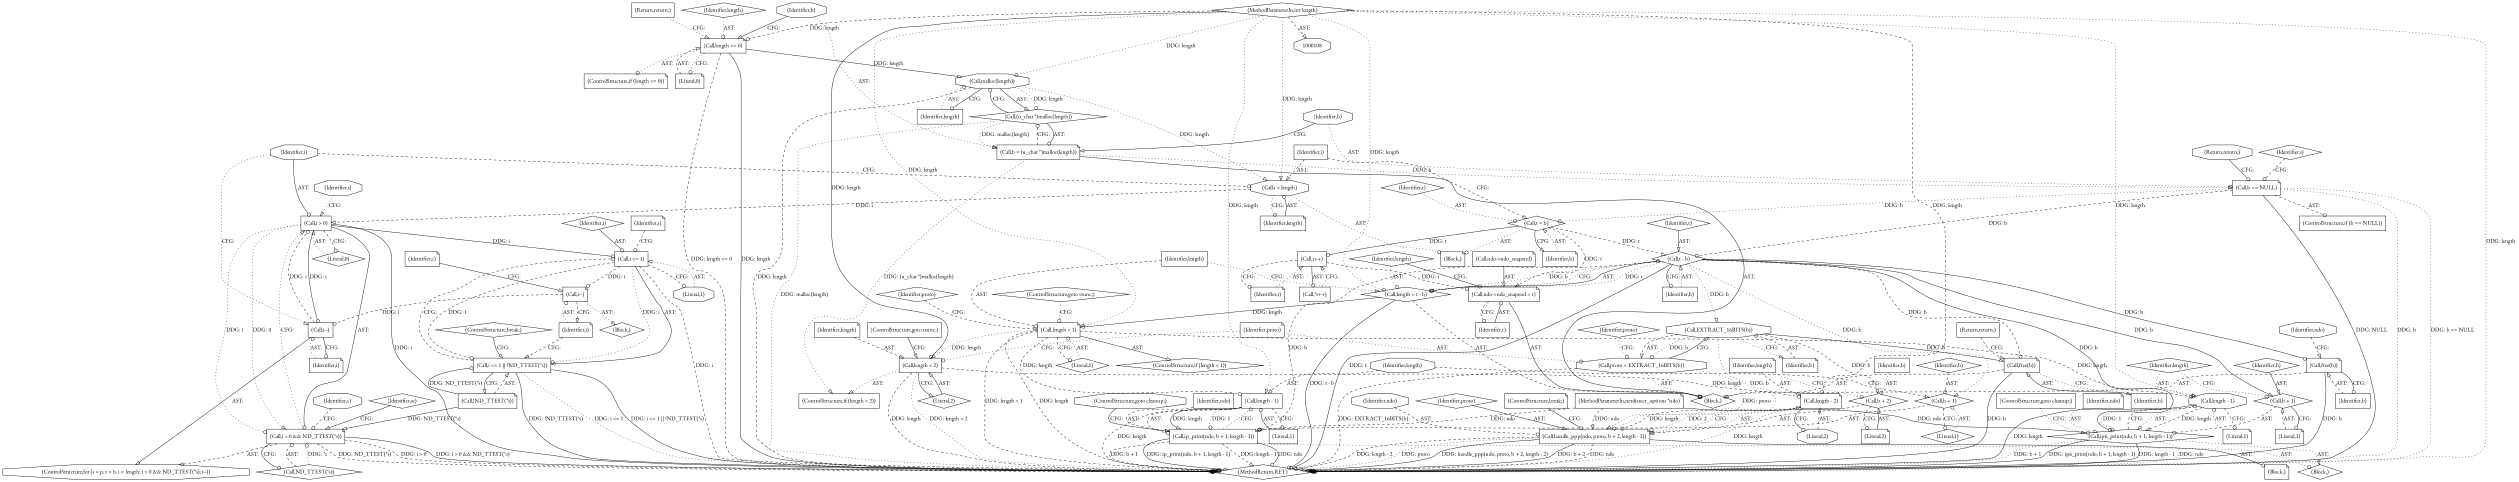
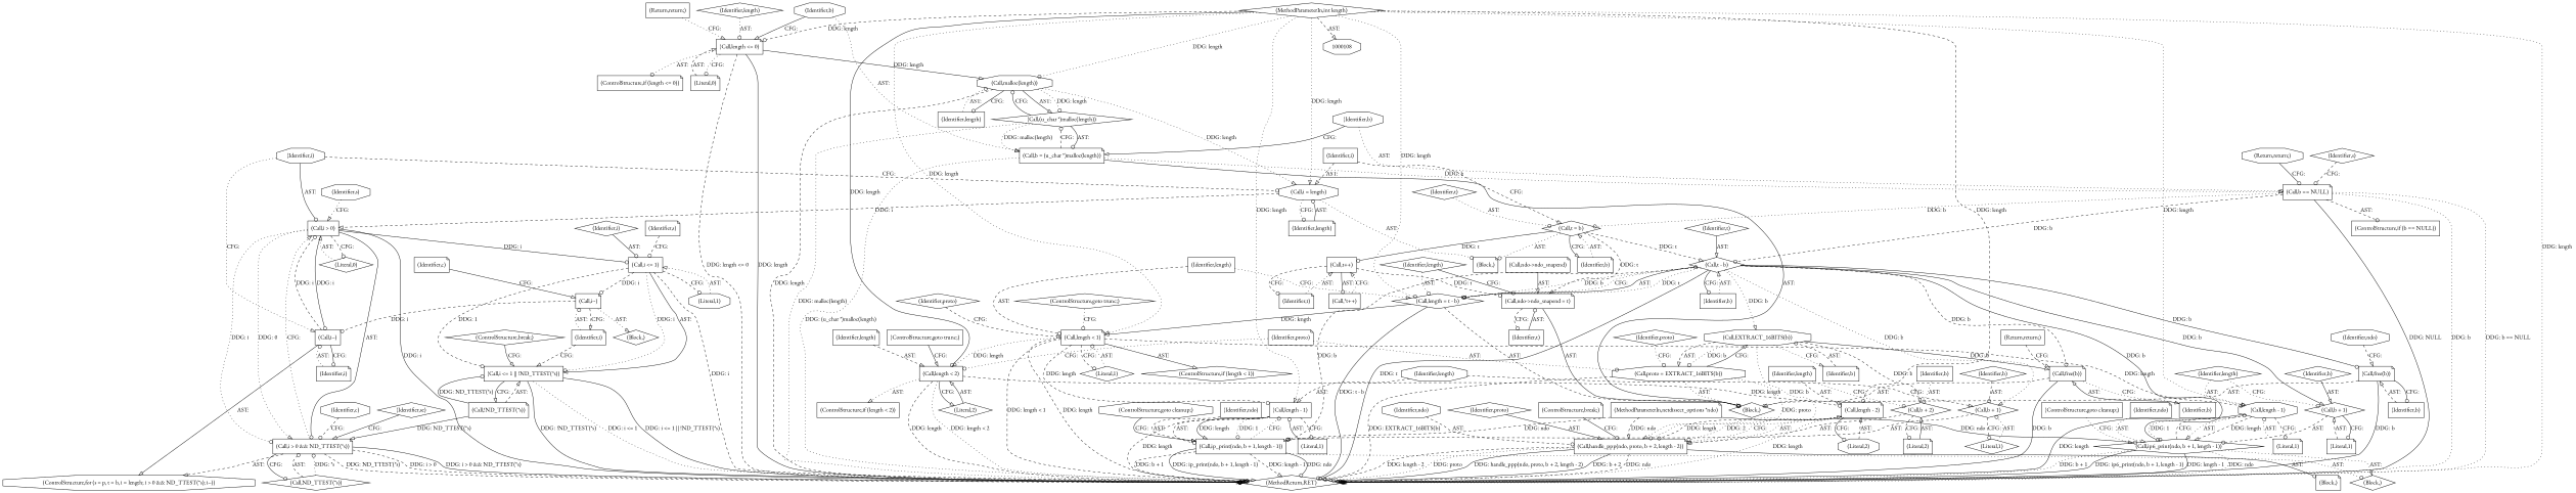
  digraph {
    fontname="EB Garamond"
    node [fontname="EB Garamond" shape=note]
    edge [arrowhead=odot fontname="EB Garamond" style=dotted]
    n1 [label="(Call,malloc(length))" shape=octagon]
    n2 [label="(Call,(u_char *)malloc(length))" shape=diamond]
    n3 [label="(Call,i = length)" shape=octagon]
    n4 [label="(MethodReturn,RET)" shape=diamond]
    n5 [label="(Identifier,length)" shape=box]
    n6 [label="(Call,b = (u_char *)malloc(length))"]
    n7 [label="(Block,)"]
    n8 [label="(Call,i > 0)" shape=box]
    n9 [label="(Identifier,length)"]
    n10 [label="(Call,length <= 0)"]
    n11 [label="(Literal,0)"]
    n12 [label="(ControlStructure,if (length <= 0))"]
    n13 [label="(MethodParameterIn,int length)" shape=diamond]
    n14 [label="(Call,length = t - b)" shape=diamond]
    n15 [label="(Call,length < 1)"]
    n16 [label="(Call,length - 1)" shape=box]
    n17 [label="(Call,length - 1)" shape=octagon]
    n18 [label="(Call,length < 2)" shape=box]
    n19 [label="(Call,length - 2)"]
    1000108 [shape=octagon]
    n21 [label="(Block,)" shape=diamond]
    n22 [label="(Call,t - b)" shape=diamond]
    n23 [label="(ControlStructure,if (length < 1))" shape=diamond]
    n24 [label="(Literal,1)" shape=diamond]
    n25 [label="(Call,ip_print(ndo, b + 1, length - 1))"]
    n26 [label="(Literal,1)" shape=box]
    n27 [label="(Call,ip6_print(ndo, b + 1, length - 1))" shape=diamond]
    n28 [label="(Literal,1)"]
    n29 [label="(Literal,2)" shape=diamond]
    n30 [label="(ControlStructure,if (length < 2))" shape=box]
    n31 [label="(Call,handle_ppp(ndo, proto, b + 2, length - 2))"]
    n32 [label="(Literal,2)" shape=octagon]
    n33 [label="(Call,b == NULL)"]
    n34 [label="(Call,t = b)" shape=diamond]
    n35 [label="(ControlStructure,if (b == NULL))" shape=box]
    n36 [label="(Call,t++)" shape=box]
    n37 [label="(Call,ndo->ndo_snapend = t)"]
    n38 [label="(Identifier,b)"]
    n39 [label="(Call,b + 1)" shape=diamond]
    n40 [label="(Call,b + 1)" shape=diamond]
    n41 [label="(Call,EXTRACT_16BITS(b))" shape=octagon]
    n42 [label="(Call,free(b))"]
    n43 [label="(Call,free(b))"]
    n44 [label="(Identifier,b)" shape=box]
    n45 [label="(Identifier,t)"]
    n46 [label="(Call,*t++)" shape=box]
    n47 [label="(Identifier,t)" shape=box]
    n48 [label="(Block,)" shape=diamond]
    n49 [label="(Literal,1)" shape=diamond]
    n50 [label="(Literal,1)"]
    n51 [label="(Call,proto = EXTRACT_16BITS(b))" shape=octagon]
    n52 [label="(Call,b + 2)" shape=diamond]
    n53 [label="(Identifier,b)"]
    n54 [label="(Identifier,b)" shape=box]
    n55 [label="(Identifier,b)" shape=box]
    n56 [label="(Block,)"]
    n57 [label="(Literal,2)"]
    n58 [label="(Call,i > 0 && ND_TTEST(*s))"]
    n59 [label="(Call,i--)" shape=box]
    n60 [label="(Call,i <= 1)" shape=box]
    n61 [label="(Literal,0)" shape=diamond]
    n62 [label="(ControlStructure,for (s = p, t = b, i = length; i > 0 && ND_TTEST(*s); i--))" shape=octagon]
    n63 [label="(Call,ND_TTEST(*s))" shape=diamond]
    n64 [label="(Identifier,i)"]
    n65 [label="(Call,i <= 1 || !ND_TTEST(*s))" shape=box]
    n66 [label="(Call,i--)"]
    n67 [label="(Literal,1)" shape=octagon]
    n68 [label="(Call,!ND_TTEST(*s))"]
    n69 [label="(Identifier,i)"]
    n70 [label="(Block,)" shape=diamond]
    n71 [label="(Return,return;)" shape=octagon]
    n72 [label="(Identifier,i)" shape=octagon]
    n73 [label="(ControlStructure,goto trunc;)" shape=box]
    n74 [label="(Identifier,proto)" shape=diamond]
    n75 [label="(Identifier,s)"]
    n76 [label="(Identifier,t)" shape=diamond]
    n77 [label="(Identifier,s)" shape=octagon]
    n78 [label="(Identifier,ndo)" shape=octagon]
    n79 [label="(Identifier,length)"]
    n80 [label="(ControlStructure,goto cleanup;)" shape=octagon]
    n81 [label="(Return,return;)" shape=box]
    n82 [label="(Identifier,length)"]
    n83 [label="(ControlStructure,break;)" shape=diamond]
    n84 [label="(Identifier,proto)" shape=diamond]
    n85 [label="(Identifier,length)" shape=diamond]
    n86 [label="(ControlStructure,goto trunc;)" shape=diamond]
    n87 [label="(Identifier,length)" shape=diamond]
    n88 [label="(Identifier,t)" shape=diamond]
    n89 [label="(Identifier,b)" shape=diamond]
    n90 [label="(ControlStructure,break;)"]
    n91 [label="(Identifier,b)" shape=octagon]
    n92 [label="(Identifier,s)" shape=diamond]
    n93 [label="(Identifier,ndo)" shape=box]
    n94 [label="(Identifier,ndo)"]
    n95 [label="(Identifier,proto)" shape=diamond]
    n96 [label="(Identifier,b)" shape=box]
    n97 [label="(Identifier,length)" shape=diamond]
    n98 [label="(Identifier,proto)"]
    n99 [label="(Identifier,length)" shape=box]
    n100 [label="(MethodParameterIn,netdissect_options *ndo)"]
    n101 [label="(Identifier,c)"]
    n102 [label="(Identifier,c)" shape=octagon]
    n103 [label="(Identifier,b)" shape=diamond]
    n104 [label="(Return,return;)" shape=box]
    n105 [label="(Call,ndo->ndo_snapend)"]
    n106 [label="(Identifier,i)" shape=box]
    n107 [label="(Identifier,b)" shape=octagon]
    n108 [label="(ControlStructure,goto cleanup;)" shape=box]
    n109 [label="(Identifier,se)" shape=diamond]
    n110 [label="(Identifier,ndo)" shape=octagon]
    n111 [label="(Identifier,length)" shape=octagon]
    n112 [label="(Identifier,i)" shape=diamond]
    n1 -> n2 [arrowhead=onormal label="AST: " style=solid]
    n1 -> n2 [label="DDG: length"]
    n1 -> n3 [arrowhead=onormal label="DDG: length"]
    n1 -> n4 [arrowhead=onormal label="DDG: length" style=dashed]
    n1 -> n5 [label="CFG: " style=solid]
    n2 -> n1 [label="CFG: " style=solid]
    n2 -> n4 [label="DDG: malloc(length)"]
    n2 -> n6 [label="AST: " style=solid]
    n2 -> n6 [arrowhead=onormal label="DDG: malloc(length)"]
    n3 -> n7 [label="AST: "]
    n3 -> n8 [arrowhead=onormal label="DDG: i" style=dashed]
    n3 -> n9 [label="CFG: "]
    n5 -> n1 [label="AST: "]
    n6 -> n2 [label="CFG: " style=dashed]
-   n6 -> n30 [arrowhead=onormal label="DDG: (u_char *)malloc(length)"]
+   n6 -> n4 [arrowhead=onormal label="DDG: (u_char *)malloc(length)"]
    n6 -> n21 [label="AST: " style=solid]
    n6 -> n33 [arrowhead=onormal label="DDG: b"]
    n8 -> n4 [arrowhead=onormal label="DDG: i" style=solid]
    n8 -> n58 [label="AST: " style=solid]
    n8 -> n58 [label="DDG: i"]
    n8 -> n58 [arrowhead=onormal label="DDG: 0"]
    n8 -> n59 [label="DDG: i" style=solid]
    n8 -> n60 [label="DDG: i" style=solid]
    n8 -> n61 [label="CFG: " style=dashed]
    n9 -> n3 [label="AST: " style=solid]
    n10 -> n1 [arrowhead=onormal label="DDG: length" style=solid]
    n10 -> n4 [label="DDG: length <= 0" style=dashed]
    n10 -> n4 [label="DDG: length" style=solid]
    n10 -> n11 [label="CFG: "]
    n10 -> n12 [label="AST: "]
    n11 -> n10 [arrowhead=onormal label="AST: " style=dashed]
    n13 -> n1 [label="DDG: length"]
    n13 -> n3 [arrowhead=onormal label="DDG: length"]
    n13 -> n4 [arrowhead=onormal label="DDG: length"]
    n13 -> n10 [label="DDG: length" style=dashed]
    n13 -> n14 [label="DDG: length"]
    n13 -> n15 [arrowhead=onormal label="DDG: length"]
    n13 -> n16 [arrowhead=onormal label="DDG: length"]
    n13 -> n17 [label="DDG: length"]
    n13 -> n18 [label="DDG: length" style=solid]
    n13 -> n19 [label="DDG: length" style=dashed]
    n13 -> 1000108 [arrowhead=onormal label="AST: " style=dashed]
    n14 -> n4 [label="DDG: t - b" style=solid]
    n14 -> n15 [arrowhead=onormal label="DDG: length" style=solid]
    n14 -> n21 [label="AST: " style=dashed]
    n14 -> n22 [label="CFG: "]
    n15 -> n4 [arrowhead=onormal label="DDG: length" style=dashed]
    n15 -> n4 [label="DDG: length < 1" style=dashed]
    n15 -> n16 [label="DDG: length" style=dashed]
    n15 -> n17 [label="DDG: length" style=dashed]
    n15 -> n18 [arrowhead=onormal label="DDG: length"]
    n15 -> n23 [arrowhead=onormal label="AST: " style=solid]
    n15 -> n24 [label="CFG: " style=dashed]
    n16 -> n4 [label="DDG: length" style=dashed]
    n16 -> n25 [label="AST: " style=dashed]
    n16 -> n25 [arrowhead=onormal label="DDG: length" style=solid]
    n16 -> n25 [label="DDG: 1"]
    n16 -> n26 [label="CFG: " style=dashed]
    n17 -> n4 [label="DDG: length" style=solid]
    n17 -> n27 [arrowhead=onormal label="AST: "]
    n17 -> n27 [arrowhead=onormal label="DDG: length" style=dashed]
    n17 -> n27 [label="DDG: 1"]
    n17 -> n28 [label="CFG: " style=dashed]
    n18 -> n4 [label="DDG: length < 2"]
    n18 -> n4 [label="DDG: length" style=dashed]
    n18 -> n19 [label="DDG: length" style=dashed]
    n18 -> n29 [arrowhead=onormal label="CFG: " style=solid]
    n18 -> n30 [arrowhead=onormal label="AST: "]
    n19 -> n4 [arrowhead=onormal label="DDG: length"]
    n19 -> n31 [label="AST: "]
    n19 -> n31 [label="DDG: length" style=dashed]
    n19 -> n31 [label="DDG: 2"]
    n19 -> n32 [label="CFG: " style=solid]
    n22 -> n4 [label="DDG: t" style=solid]
    n22 -> n14 [arrowhead=onormal label="AST: " style=solid]
    n22 -> n14 [label="DDG: t"]
    n22 -> n14 [label="DDG: b"]
    n22 -> n25 [arrowhead=onormal label="DDG: b" style=dashed]
    n22 -> n27 [label="DDG: b" style=solid]
    n22 -> n39 [arrowhead=onormal label="DDG: b"]
    n22 -> n40 [arrowhead=onormal label="DDG: b" style=solid]
    n22 -> n41 [arrowhead=onormal label="DDG: b"]
    n22 -> n42 [label="DDG: b" style=dashed]
    n22 -> n43 [label="DDG: b" style=solid]
    n22 -> n44 [label="CFG: " style=solid]
    n24 -> n15 [label="AST: "]
    n25 -> n4 [arrowhead=onormal label="DDG: length - 1" style=dashed]
    n25 -> n4 [label="DDG: ndo" style=solid]
    n25 -> n4 [label="DDG: b + 1" style=dashed]
    n25 -> n4 [arrowhead=onormal label="DDG: ip_print(ndo, b + 1, length - 1)" style=solid]
    n25 -> n16 [label="CFG: "]
    n25 -> n48 [label="AST: "]
    n26 -> n16 [label="AST: " style=solid]
    n27 -> n4 [arrowhead=onormal label="DDG: length - 1" style=solid]
    n27 -> n4 [label="DDG: ndo"]
    n27 -> n4 [arrowhead=onormal label="DDG: b + 1"]
    n27 -> n4 [arrowhead=onormal label="DDG: ip6_print(ndo, b + 1, length - 1)" style=solid]
    n27 -> n17 [label="CFG: " style=dashed]
    n27 -> n48 [arrowhead=onormal label="AST: "]
    n28 -> n17 [label="AST: "]
    n29 -> n18 [arrowhead=onormal label="AST: " style=solid]
    n31 -> n4 [label="DDG: handle_ppp(ndo, proto, b + 2, length - 2)" style=solid]
    n31 -> n4 [arrowhead=onormal label="DDG: b + 2" style=solid]
    n31 -> n4 [label="DDG: ndo" style=dashed]
    n31 -> n4 [label="DDG: length - 2" style=dashed]
    n31 -> n4 [arrowhead=onormal label="DDG: proto"]
    n31 -> n19 [arrowhead=onormal label="CFG: "]
    n31 -> n56 [label="AST: " style=solid]
    n32 -> n19 [arrowhead=onormal label="AST: " style=dashed]
    n33 -> n4 [label="DDG: b == NULL"]
    n33 -> n4 [label="DDG: NULL" style=solid]
    n33 -> n4 [arrowhead=onormal label="DDG: b"]
    n33 -> n22 [label="DDG: b" style=dashed]
    n33 -> n34 [label="DDG: b"]
    n33 -> n35 [label="AST: " style=dashed]
    n34 -> n7 [label="AST: "]
    n34 -> n22 [arrowhead=onormal label="DDG: t" style=dashed]
    n34 -> n36 [label="DDG: t" style=solid]
    n34 -> n37 [arrowhead=onormal label="DDG: t" style=dashed]
    n34 -> n38 [arrowhead=onormal label="CFG: " style=solid]
    n36 -> n37 [label="DDG: t" style=dashed]
    n36 -> n45 [label="CFG: " style=dashed]
    n36 -> n46 [label="AST: " style=solid]
    n37 -> n21 [arrowhead=onormal label="AST: " style=solid]
    n37 -> n47 [label="CFG: " style=dashed]
    n38 -> n34 [arrowhead=onormal label="AST: "]
    n39 -> n25 [label="AST: " style=dashed]
    n39 -> n49 [label="CFG: " style=dashed]
    n40 -> n27 [label="AST: " style=dashed]
    n40 -> n50 [label="CFG: " style=solid]
    n41 -> n31 [label="DDG: b"]
    n41 -> n42 [arrowhead=onormal label="DDG: b" style=solid]
    n41 -> n51 [arrowhead=onormal label="AST: " style=dashed]
    n41 -> n51 [label="DDG: b"]
    n41 -> n52 [arrowhead=onormal label="DDG: b" style=dashed]
    n41 -> n53 [arrowhead=onormal label="CFG: "]
    n42 -> n4 [arrowhead=onormal label="DDG: b" style=solid]
    n42 -> n21 [arrowhead=onormal label="AST: " style=dashed]
    n42 -> n54 [arrowhead=onormal label="CFG: "]
    n43 -> n4 [label="DDG: b" style=solid]
    n43 -> n21 [label="AST: " style=dashed]
    n43 -> n55 [label="CFG: " style=solid]
    n44 -> n22 [arrowhead=onormal label="AST: "]
    n45 -> n36 [arrowhead=onormal label="AST: "]
    n46 -> n36 [arrowhead=onormal label="CFG: "]
    n47 -> n37 [label="AST: " style=solid]
    n49 -> n39 [label="AST: "]
    n50 -> n40 [arrowhead=onormal label="AST: " style=dashed]
    n51 -> n4 [arrowhead=onormal label="DDG: EXTRACT_16BITS(b)" style=dashed]
    n51 -> n21 [label="AST: "]
    n51 -> n31 [arrowhead=onormal label="DDG: proto"]
    n51 -> n41 [arrowhead=onormal label="CFG: " style=solid]
    n52 -> n31 [arrowhead=onormal label="AST: " style=dashed]
    n52 -> n57 [label="CFG: " style=dashed]
    n53 -> n41 [label="AST: " style=dashed]
    n54 -> n42 [arrowhead=onormal label="AST: " style=solid]
    n55 -> n43 [arrowhead=onormal label="AST: " style=dashed]
    n57 -> n52 [arrowhead=onormal label="AST: " style=solid]
    n58 -> n4 [label="DDG: ND_TTEST(*s)" style=dashed]
    n58 -> n4 [label="DDG: i > 0" style=dashed]
    n58 -> n4 [arrowhead=onormal label="DDG: i > 0 && ND_TTEST(*s)" style=solid]
    n58 -> n8 [arrowhead=onormal label="CFG: "]
    n58 -> n62 [arrowhead=onormal label="AST: " style=dashed]
    n58 -> n63 [label="CFG: " style=solid]
    n59 -> n8 [label="DDG: i" style=dashed]
    n59 -> n62 [arrowhead=onormal label="AST: " style=solid]
    n59 -> n64 [label="CFG: " style=solid]
    n60 -> n4 [arrowhead=onormal label="DDG: i" style=dashed]
    n60 -> n65 [arrowhead=onormal label="AST: " style=solid]
    n60 -> n65 [label="DDG: i"]
    n60 -> n65 [label="DDG: 1" style=dashed]
    n60 -> n66 [label="DDG: i" style=dashed]
    n60 -> n67 [label="CFG: " style=dashed]
    n61 -> n8 [arrowhead=onormal label="AST: "]
    n63 -> n58 [label="AST: " style=dashed]
    n63 -> n58 [label="DDG: *s"]
    n64 -> n59 [label="AST: "]
    n65 -> n4 [label="DDG: i <= 1 || !ND_TTEST(*s)" style=solid]
    n65 -> n4 [arrowhead=onormal label="DDG: !ND_TTEST(*s)" style=solid]
    n65 -> n4 [label="DDG: i <= 1"]
-   n65 -> n60 [label="CFG: " style=dashed]
    n65 -> n68 [arrowhead=onormal label="CFG: " style=solid]
    n66 -> n59 [label="DDG: i" style=dashed]
    n66 -> n69 [arrowhead=onormal label="CFG: " style=dashed]
    n66 -> n70 [arrowhead=onormal label="AST: "]
    n67 -> n60 [arrowhead=onormal label="AST: "]
    n68 -> n58 [arrowhead=onormal label="DDG: ND_TTEST(*s)" style=solid]
    n68 -> n65 [arrowhead=onormal label="AST: " style=dashed]
    n68 -> n65 [label="DDG: ND_TTEST(*s)" style=solid]
    n69 -> n65 [arrowhead=onormal label="CFG: " style=dashed]
    n69 -> n66 [label="AST: "]
    n71 -> n33 [label="CFG: " style=solid]
    n72 -> n3 [label="CFG: " style=dashed]
    n72 -> n8 [label="AST: " style=solid]
    n72 -> n59 [arrowhead=onormal label="CFG: "]
    n73 -> n18 [arrowhead=onormal label="CFG: " style=solid]
    n74 -> n15 [arrowhead=onormal label="CFG: " style=dashed]
    n75 -> n60 [label="CFG: " style=dashed]
    n76 -> n34 [label="AST: "]
    n77 -> n8 [arrowhead=onormal label="CFG: "]
    n78 -> n43 [arrowhead=onormal label="CFG: " style=dashed]
    n79 -> n19 [arrowhead=onormal label="AST: " style=dashed]
    n79 -> n52 [label="CFG: "]
    n80 -> n25 [arrowhead=onormal label="CFG: " style=solid]
    n81 -> n42 [arrowhead=onormal label="CFG: " style=dashed]
    n82 -> n18 [arrowhead=onormal label="AST: " style=dashed]
    n83 -> n65 [arrowhead=onormal label="CFG: " style=solid]
    n84 -> n31 [arrowhead=onormal label="AST: " style=solid]
    n85 -> n14 [label="AST: "]
    n85 -> n37 [label="CFG: " style=solid]
    n86 -> n15 [label="CFG: "]
    n87 -> n17 [arrowhead=onormal label="AST: "]
    n87 -> n40 [label="CFG: "]
    n88 -> n22 [arrowhead=onormal label="AST: " style=solid]
    n89 -> n40 [arrowhead=onormal label="AST: " style=solid]
    n90 -> n31 [label="CFG: " style=solid]
    n91 -> n6 [arrowhead=onormal label="AST: "]
    n91 -> n10 [arrowhead=onormal label="CFG: " style=solid]
    n92 -> n33 [label="CFG: " style=dashed]
    n93 -> n25 [arrowhead=onormal label="AST: " style=dashed]
    n94 -> n27 [arrowhead=onormal label="AST: "]
    n95 -> n51 [label="CFG: "]
    n96 -> n52 [label="AST: "]
    n97 -> n10 [label="AST: "]
    n98 -> n18 [label="CFG: "]
    n98 -> n51 [label="AST: "]
    n99 -> n14 [arrowhead=onormal label="CFG: "]
    n99 -> n15 [label="AST: " style=dashed]
    n100 -> n25 [label="DDG: ndo" style=dashed]
    n100 -> n27 [label="DDG: ndo" style=solid]
    n100 -> n31 [arrowhead=onormal label="DDG: ndo" style=dashed]
    n101 -> n66 [arrowhead=onormal label="CFG: " style=solid]
    n102 -> n58 [label="CFG: " style=dashed]
    n103 -> n39 [label="AST: " style=dashed]
    n104 -> n10 [arrowhead=onormal label="CFG: "]
    n105 -> n37 [arrowhead=onormal label="AST: " style=solid]
    n106 -> n3 [arrowhead=onormal label="AST: " style=dashed]
    n106 -> n34 [arrowhead=onormal label="CFG: " style=dashed]
    n107 -> n6 [arrowhead=onormal label="CFG: " style=solid]
    n107 -> n33 [label="AST: "]
    n108 -> n27 [arrowhead=onormal label="CFG: "]
    n109 -> n58 [arrowhead=onormal label="CFG: " style=solid]
    n110 -> n31 [label="AST: " style=dashed]
    n111 -> n16 [arrowhead=onormal label="AST: " style=dashed]
    n111 -> n39 [arrowhead=onormal label="CFG: " style=dashed]
    n112 -> n60 [label="AST: " style=solid]
  }
